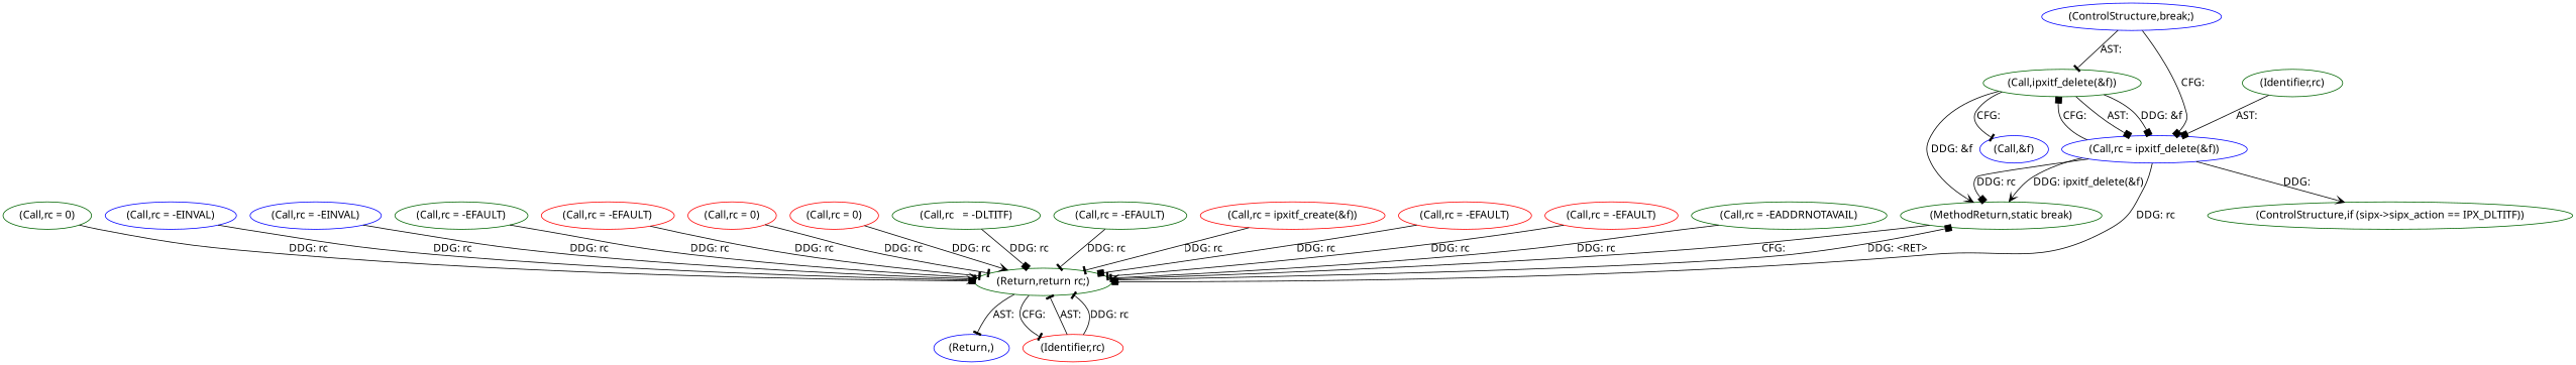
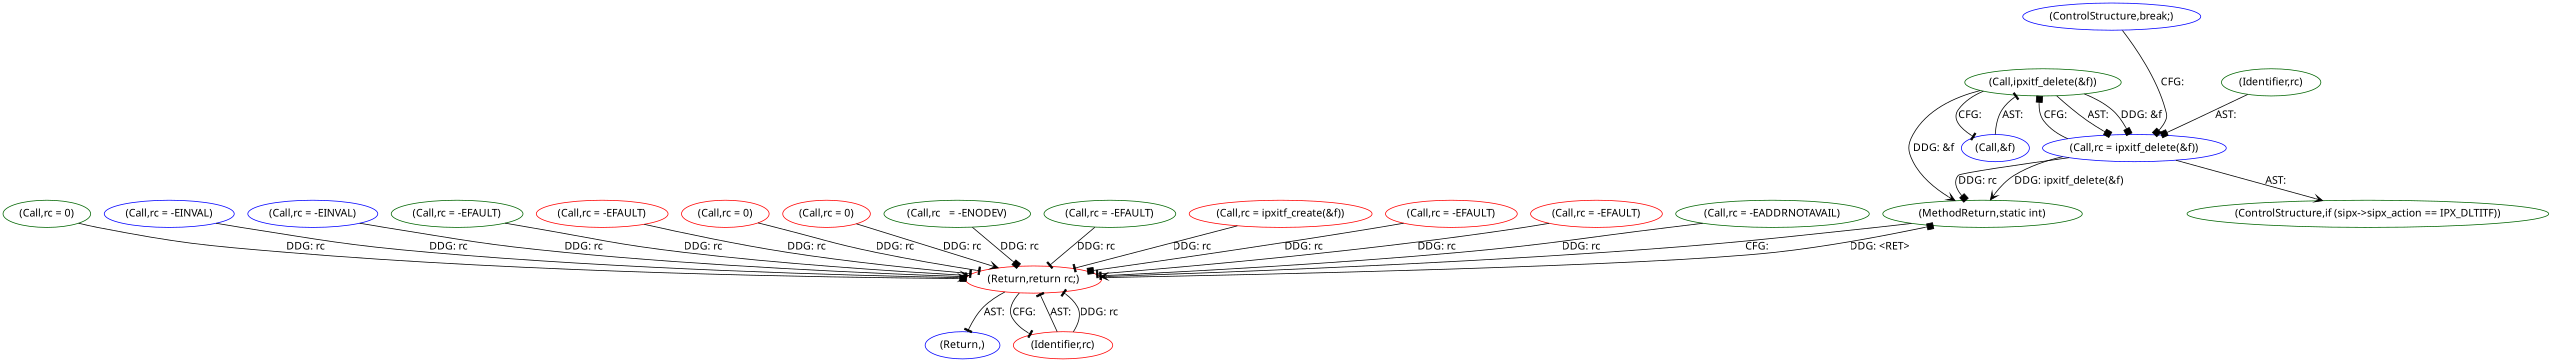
  digraph {
    fontname="Noto Sans"
    node [color=darkgreen fontname="Noto Sans"]
    edge [arrowhead=tee fontname="Noto Sans"]
    n1 [label="(Call,ipxitf_delete(&f))"]
    n2 [color=blue label="(Call,rc = ipxitf_delete(&f))"]
-   n3 [label="(MethodReturn,static break)"]
+   n3 [label="(MethodReturn,static int)"]
    n4 [color=blue label="(Call,&f)"]
-   n5 [label="(Return,return rc;)"]
+   n5 [color=red label="(Return,return rc;)"]
    n6 [label="(ControlStructure,if (sipx->sipx_action == IPX_DLTITF))"]
    n7 [color=blue label="(Return,)"]
    n8 [color=red label="(Identifier,rc)"]
    n9 [label="(Call,rc = 0)"]
    n10 [color=blue label="(Call,rc = -EINVAL)"]
    n11 [color=blue label="(Call,rc = -EINVAL)"]
    n12 [label="(Call,rc = -EFAULT)"]
    n13 [color=red label="(Call,rc = -EFAULT)"]
    n14 [color=red label="(Call,rc = 0)"]
    n15 [color=red label="(Call,rc = 0)"]
    n16 [color=blue label="(ControlStructure,break;)"]
-   n17 [label="(Call,rc   = -DLTITF)"]
+   n17 [label="(Call,rc   = -ENODEV)"]
    n18 [label="(Call,rc = -EFAULT)"]
    n19 [label="(Identifier,rc)"]
    n20 [color=red label="(Call,rc = ipxitf_create(&f))"]
    n21 [color=red label="(Call,rc = -EFAULT)"]
    n22 [color=red label="(Call,rc = -EFAULT)"]
    n23 [label="(Call,rc = -EADDRNOTAVAIL)"]
    n1 -> n2 [arrowhead=box label="AST: "]
    n1 -> n2 [arrowhead=box label="DDG: &f"]
    n1 -> n3 [arrowhead=vee label="DDG: &f"]
    n1 -> n4 [label="CFG: "]
    n2 -> n1 [arrowhead=box label="CFG: "]
    n2 -> n3 [arrowhead=vee label="DDG: ipxitf_delete(&f)"]
    n2 -> n3 [arrowhead=box label="DDG: rc"]
-   n2 -> n5 [arrowhead=box label="DDG: rc"]
-   n2 -> n6 [arrowhead=vee label="DDG: "]
+   n2 -> n6 [arrowhead=vee label="AST: "]
    n3 -> n5 [arrowhead=vee label="CFG: "]
-   n16 -> n1 [label="AST: "]
+   n4 -> n1 [label="AST: "]
    n5 -> n3 [arrowhead=box label="DDG: <RET>"]
    n5 -> n7 [label="AST: "]
    n5 -> n8 [label="CFG: "]
    n8 -> n5 [label="AST: "]
    n8 -> n5 [label="DDG: rc"]
    n9 -> n5 [arrowhead=box label="DDG: rc"]
    n10 -> n5 [arrowhead=vee label="DDG: rc"]
    n11 -> n5 [label="DDG: rc"]
    n12 -> n5 [arrowhead=vee label="DDG: rc"]
    n13 -> n5 [label="DDG: rc"]
    n14 -> n5 [label="DDG: rc"]
    n15 -> n5 [arrowhead=vee label="DDG: rc"]
    n16 -> n2 [arrowhead=box label="CFG: "]
    n17 -> n5 [arrowhead=box label="DDG: rc"]
    n18 -> n5 [label="DDG: rc"]
    n19 -> n2 [arrowhead=box label="AST: "]
    n20 -> n5 [label="DDG: rc"]
    n21 -> n5 [arrowhead=box label="DDG: rc"]
    n22 -> n5 [label="DDG: rc"]
    n23 -> n5 [label="DDG: rc"]
  }
